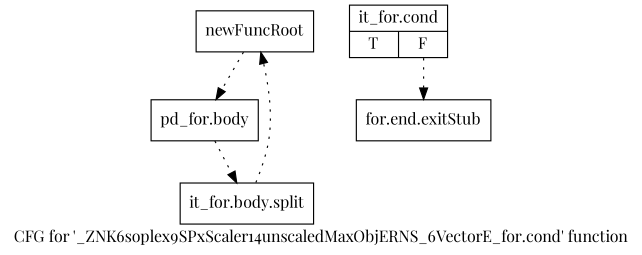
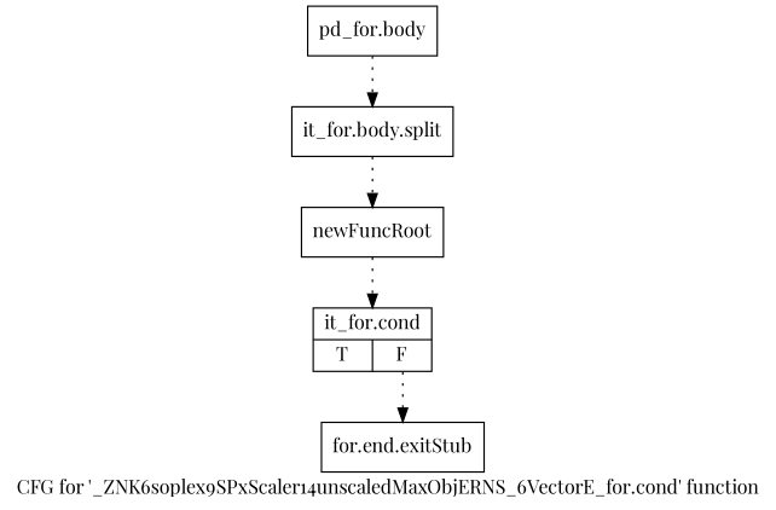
  digraph {
    fontname="Playfair Display"
    label="CFG for '_ZNK6soplex9SPxScaler14unscaledMaxObjERNS_6VectorE_for.cond' function"
    node [fontname="Playfair Display" shape=record]
    edge [fontname="Playfair Display" style=dotted]
    n1 [label="{newFuncRoot}"]
    n2 [label="{it_for.cond|{<s0>T|<s1>F}}"]
    n3 [label="{for.end.exitStub}"]
    n4 [label="{pd_for.body}"]
    n5 [label="{it_for.body.split}"]
-   n1 -> n4
+   n1 -> n2
    n2 -> n3 [tailport=s1]
    n4 -> n5
    n5 -> n1
  }
